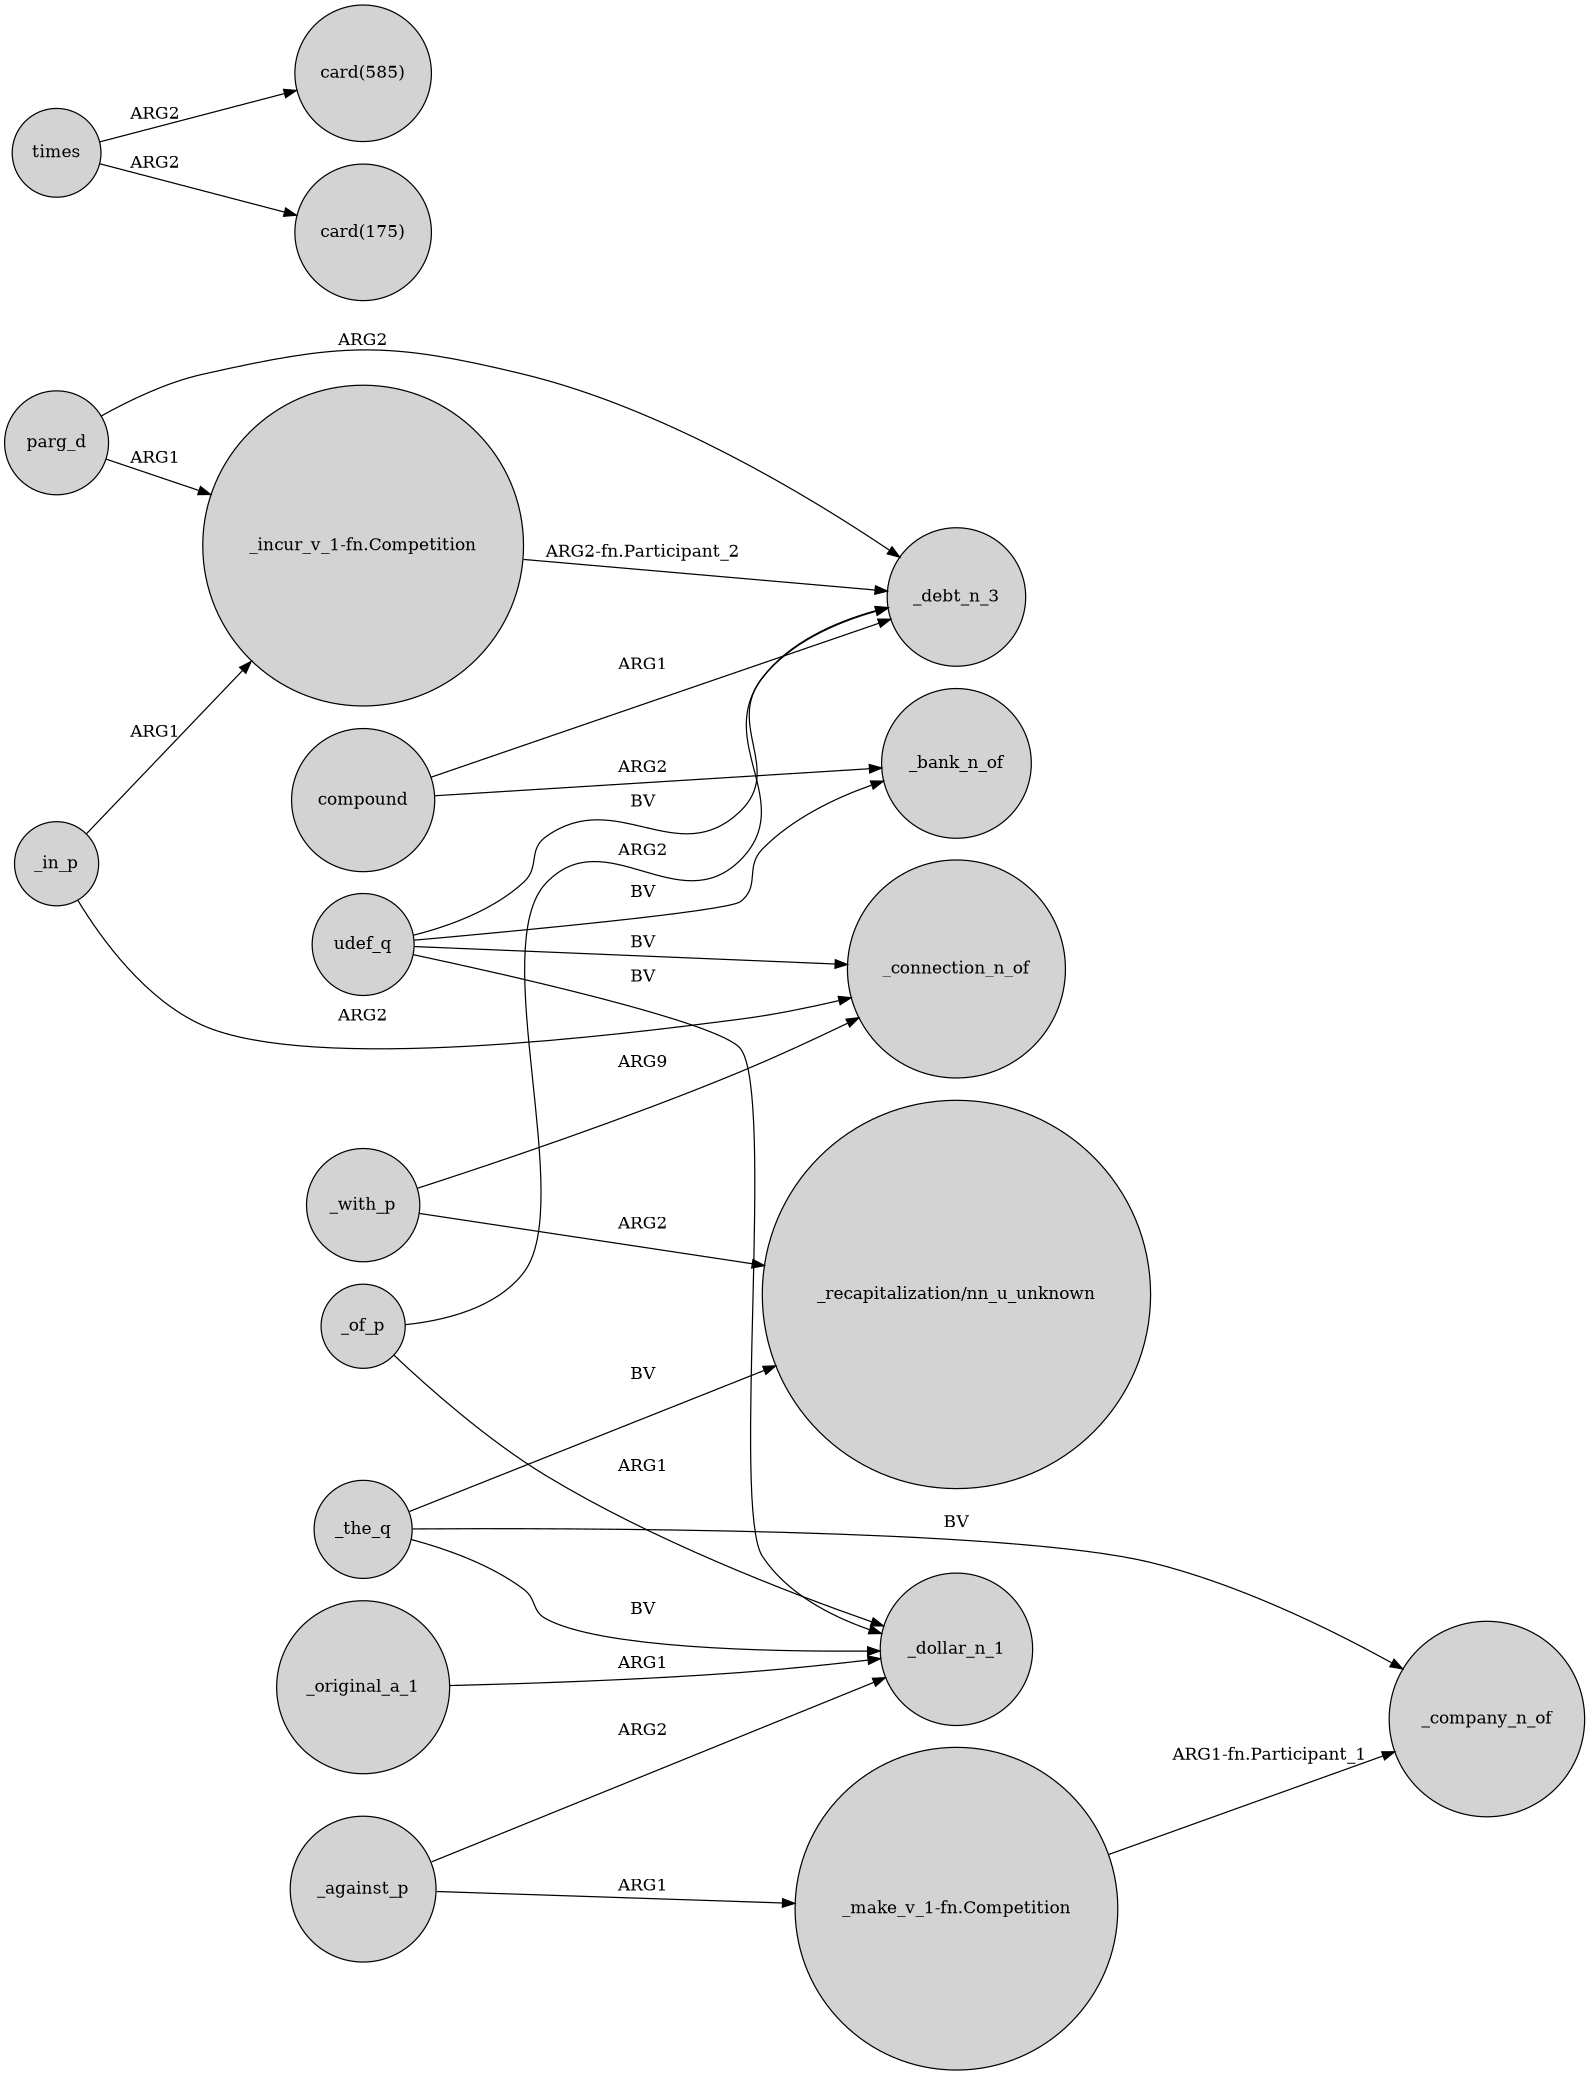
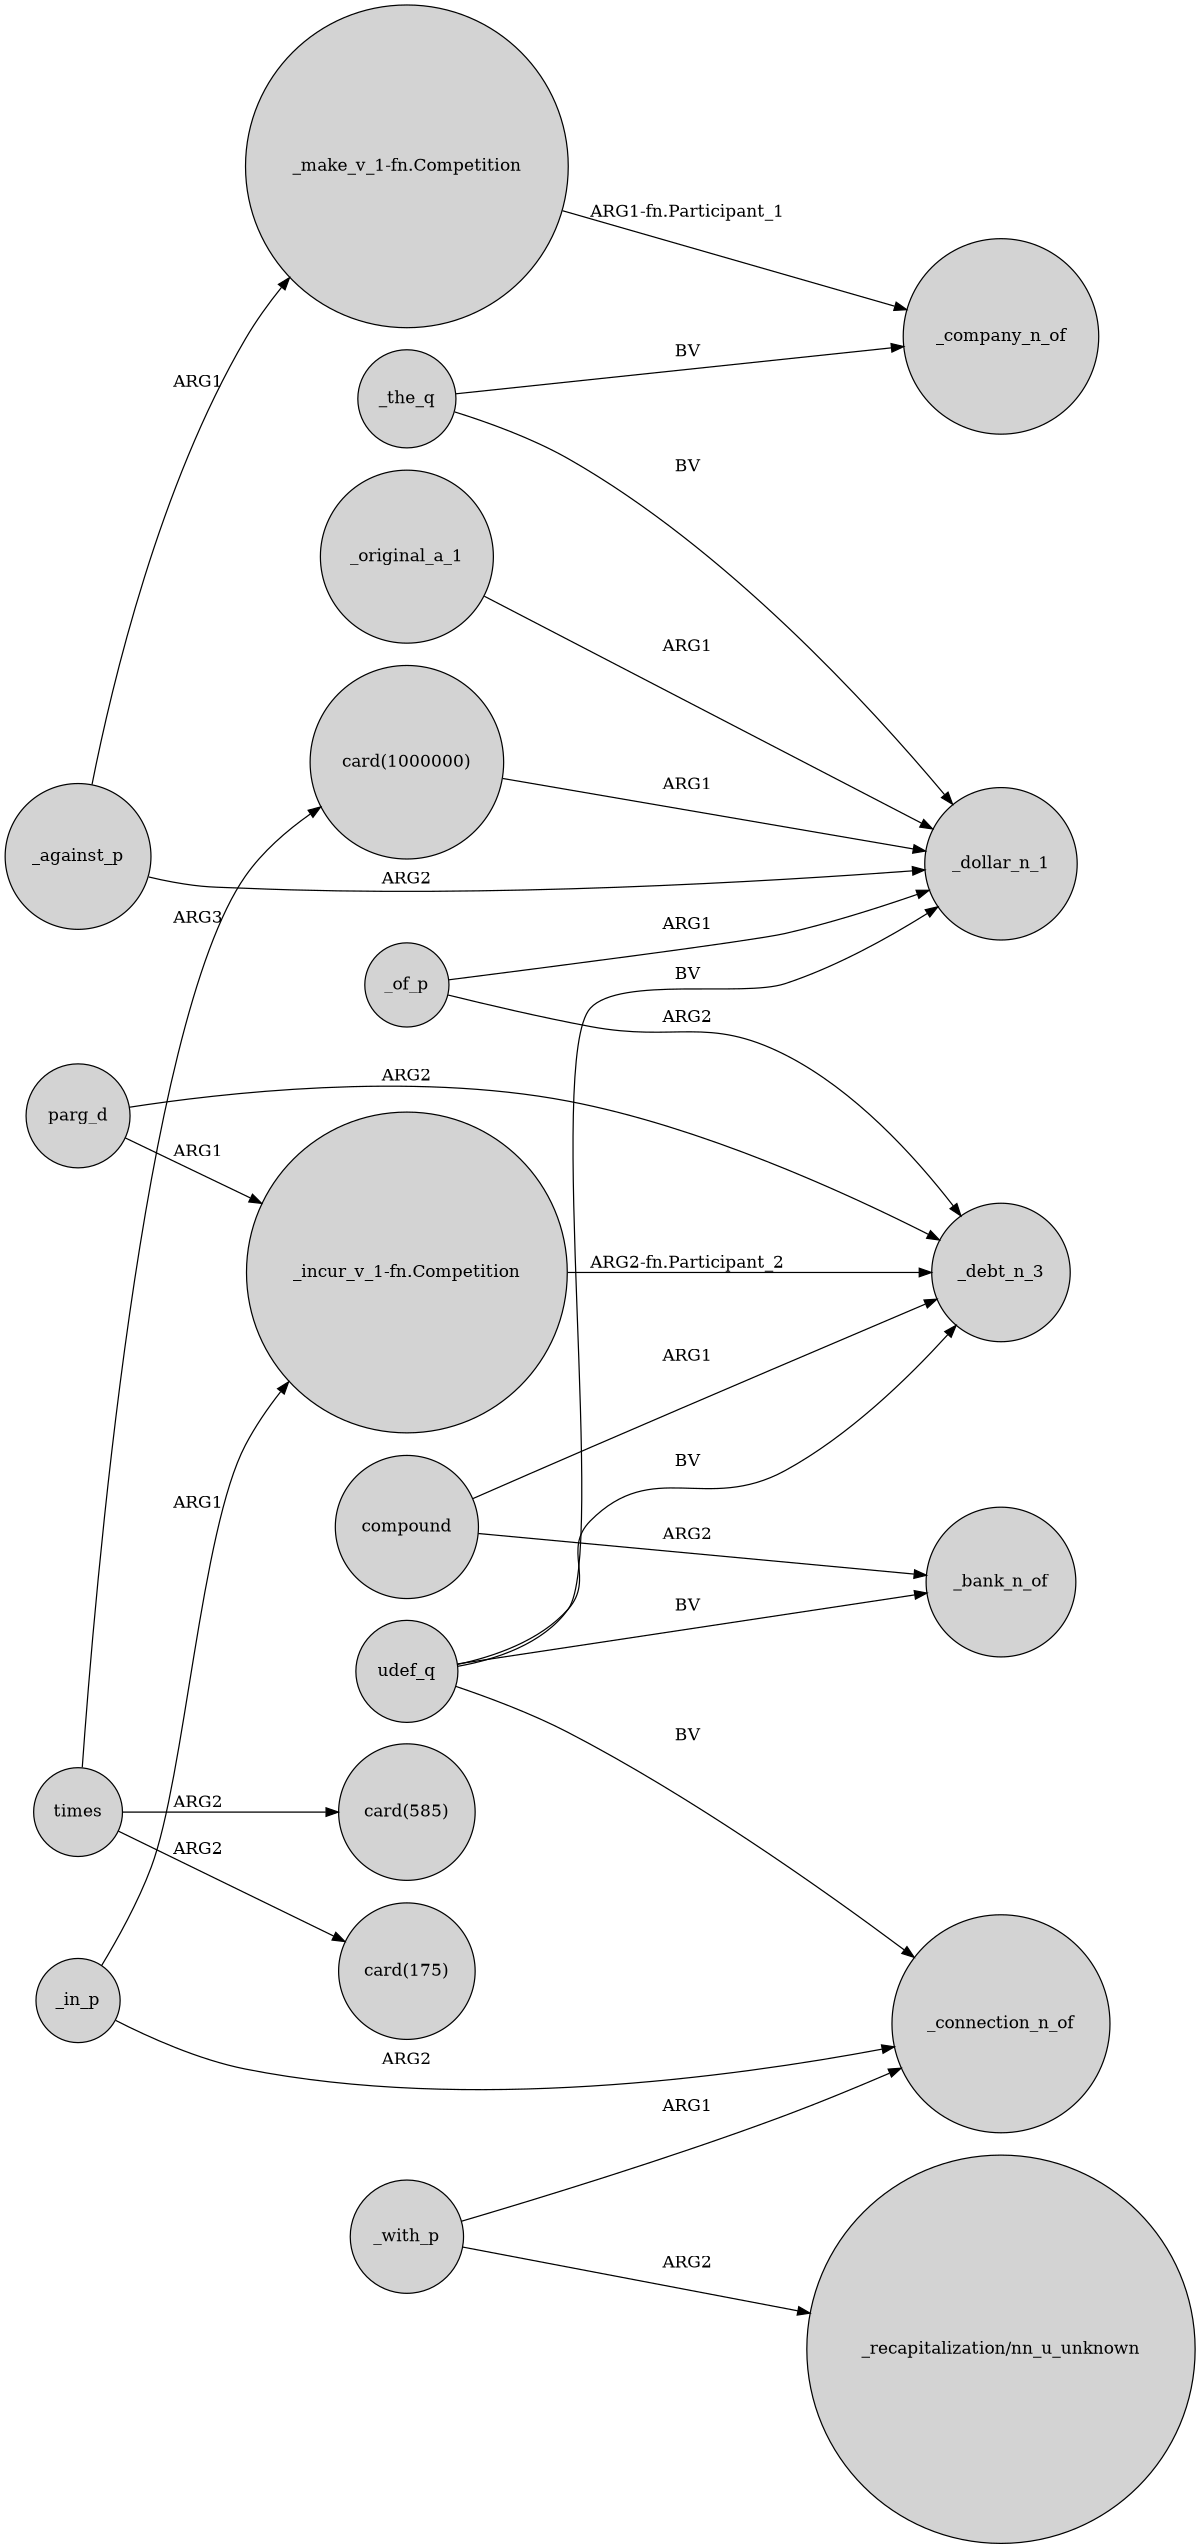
  digraph {
    rankdir=LR
    node [shape=circle style=filled]
    _of_p
    _dollar_n_1
    n3 [label=_debt_n_3]
    udef_q
    _connection_n_of
    _bank_n_of
    parg_d
    "_incur_v_1-fn.Competition"
    _with_p
    "_recapitalization/nn_u_unknown"
    _the_q
    _company_n_of
    times
+   "card(1000000)"
    "card(585)"
    "card(175)"
    _in_p
    "_make_v_1-fn.Competition"
    _against_p
    _original_a_1
    compound
    _of_p -> _dollar_n_1 [label=ARG1]
    _of_p -> n3 [label=ARG2]
    udef_q -> _dollar_n_1 [label=BV]
    udef_q -> n3 [label=BV]
    udef_q -> _connection_n_of [label=BV]
    udef_q -> _bank_n_of [label=BV]
    parg_d -> n3 [label=ARG2]
    parg_d -> "_incur_v_1-fn.Competition" [label=ARG1]
    "_incur_v_1-fn.Competition" -> n3 [label="ARG2-fn.Participant_2"]
-   _with_p -> _connection_n_of [label=ARG9]
+   _with_p -> _connection_n_of [label=ARG1]
    _with_p -> "_recapitalization/nn_u_unknown" [label=ARG2]
    _the_q -> _dollar_n_1 [label=BV]
-   _the_q -> "_recapitalization/nn_u_unknown" [label=BV]
    _the_q -> _company_n_of [label=BV]
+   times -> "card(1000000)" [label=ARG3]
    times -> "card(585)" [label=ARG2]
    times -> "card(175)" [label=ARG2]
+   "card(1000000)" -> _dollar_n_1 [label=ARG1]
    _in_p -> _connection_n_of [label=ARG2]
    _in_p -> "_incur_v_1-fn.Competition" [label=ARG1]
    "_make_v_1-fn.Competition" -> _company_n_of [label="ARG1-fn.Participant_1"]
    _against_p -> _dollar_n_1 [label=ARG2]
    _against_p -> "_make_v_1-fn.Competition" [label=ARG1]
    _original_a_1 -> _dollar_n_1 [label=ARG1]
    compound -> n3 [label=ARG1]
    compound -> _bank_n_of [label=ARG2]
  }
